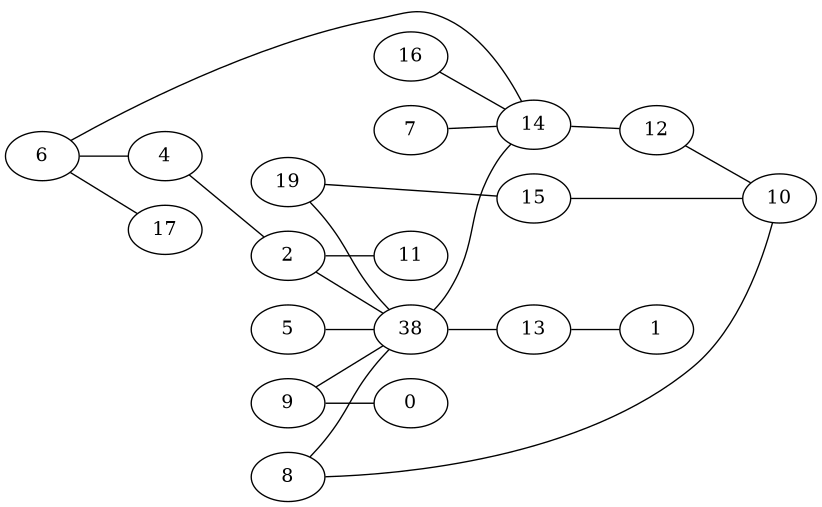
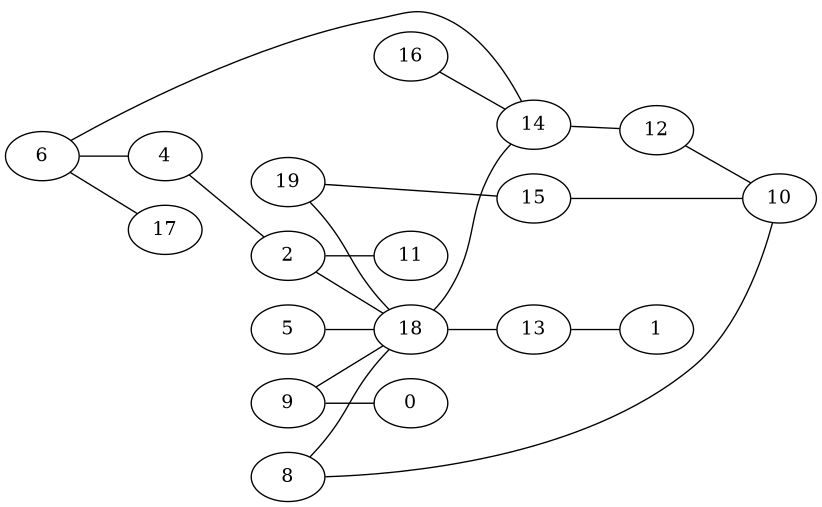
  digraph {
    rankdir=LR
    edge [color=black dir=none]
    5
-   18 [label=38]
+   18
    14
    13
    19
    15
    6
    17
    4
    2
    12
    10
    11
    1
-   7
    9
    0
    8
    16
    subgraph sub_1 {
      5
      18
      14
      13
      19
      15
      6
      17
      4
      2
      12
      10
      11
      1
-     7
      9
      0
      8
      16
    }
    5 -> 18
    18 -> 14
    18 -> 13
    14 -> 12
    13 -> 1
    19 -> 18
    19 -> 15
    15 -> 10
    6 -> 14
    6 -> 17
    6 -> 4
    4 -> 2
    2 -> 18
    2 -> 11
    12 -> 10
-   7 -> 14
    9 -> 18
    9 -> 0
    8 -> 18
    8 -> 10
    16 -> 14
  }
